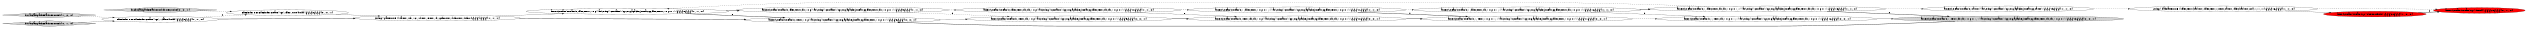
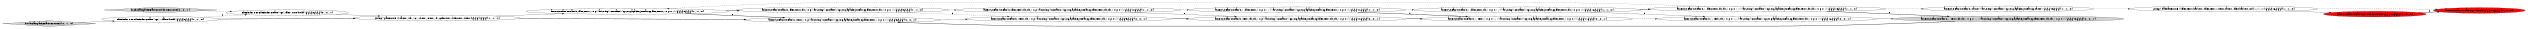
  digraph {
    rankdir=LR
    node [fillcolor=white shape=ellipse style=filled]
    edge [style=dashed]
    n1 [fillcolor=lightgray label="d02b_classpathRelative_subdir_recursive['0', '0', '1']" shape=diamond]
    n2 [label="FileFinder x = FileFinder.create().cp(,\"files\",true).build()@@@3@@@['0', '0', '1']"]
    n3 [label="assertStream(stream(x,\"files/test1/dir/\" + p)).asString().contains(\"(cp:/org/apache/juneau/cp/files/test1/dir/\" + p + \"(\")@@@9@@@['1', '1', '0']"]
    n4 [label="assertStream(stream(x,\"files/test1/dir/dir/\" + p)).asString().contains(\"(cp:/org/apache/juneau/cp/files/test1/dir/dir/\" + p + \"(\")@@@10@@@['1', '1', '0']"]
    n5 [label="assertStream(stream(x,\"test1/dir/\" + p)).asString().contains(\"(cp:/org/apache/juneau/cp/files/test1/dir/\" + p + \"(\")@@@9@@@['0', '0', '1']"]
    n6 [label="String(( badPatterns = {\"files/test1/bad.txt\",\"files/test1/../test1/_a.txt\",\"files/bad.txt\",null,\"\",\".\",\"..\"}@@@16@@@['1', '1', '0']"]
    n7 [fillcolor=red label="assertStream(stream(x,p)).doesNotExist()@@@20@@@['1', '0', '0']"]
    n8 [fillcolor=red label="assertStream(stream(x,p)).isNull()@@@20@@@['0', '1', '0']"]
    n9 [label="assertStream(stream(x,\" / files/test1/\" + p + \" / \")).asString().contains(\"(cp:/org/apache/juneau/cp/files/test1/\" + p + \"(\")@@@11@@@['1', '1', '0']"]
    n10 [label="assertStream(stream(x,\" / test1/\" + p + \" / \")).asString().contains(\"(cp:/org/apache/juneau/cp/files/test1/\" + p + \"(\")@@@11@@@['0', '0', '1']"]
    n11 [label="assertStream(stream(x,\" / files/test1/dir/\" + p + \" / \")).asString().contains(\"(cp:/org/apache/juneau/cp/files/test1/dir/\" + p + \"(\")@@@12@@@['1', '1', '0']"]
    n12 [label="assertStream(stream(x,\"test1/\" + p)).asString().contains(\"(cp:/org/apache/juneau/cp/files/test1/\" + p + \"(\")@@@8@@@['0', '0', '1']"]
-   n13 [fillcolor=lightgray label="d01a_classpathRelative_rootDir['1', '0', '0']" shape=diamond]
    n14 [label="FileFinder x = FileFinder.create().cp(,\"\",false).build()@@@3@@@['1', '1', '0']"]
    n15 [label="assertStream(stream(x,\"files/test1/\" + p)).asString().contains(\"(cp:/org/apache/juneau/cp/files/test1/\" + p + \"(\")@@@8@@@['1', '1', '0']"]
    n16 [label="assertStream(stream(x,\" / test1/dir/\" + p + \" / \")).asString().contains(\"(cp:/org/apache/juneau/cp/files/test1/dir/\" + p + \"(\")@@@12@@@['0', '0', '1']"]
    n17 [label="assertStream(stream(x,\" / files/test1/dir/dir/\" + p + \" / \")).asString().contains(\"(cp:/org/apache/juneau/cp/files/test1/dir/dir/\" + p + \"(\")@@@13@@@['1', '1', '0']"]
    n18 [fillcolor=lightgray label="assertStream(stream(x,\" / test1/dir/dir/\" + p + \" / \")).asString().contains(\"(cp:/org/apache/juneau/cp/files/test1/dir/dir/\" + p + \"(\")@@@13@@@['0', '0', '1']"]
    n19 [label="assertStream(stream(x,\"_a.txt\")).asString().contains(\"(cp:/org/apache/juneau/cp/_a.txt(\")@@@15@@@['1', '1', '0']"]
    n20 [label="assertStream(stream(x,\"test1/dir/dir/\" + p)).asString().contains(\"(cp:/org/apache/juneau/cp/files/test1/dir/dir/\" + p + \"(\")@@@10@@@['0', '0', '1']"]
    n21 [label="String(( patterns = {\"_a.txt\",\"_b\",\".c\",\".d.txt\",\"e.txt\",\"f\",\"g_foo.txt\",\"h.foo.txt\",\"i_foo\"}@@@4@@@['1', '1', '1']"]
    n22 [fillcolor=lightgray label="d01a_classpathRelative_rootDir['0', '1', '0']" shape=diamond]
    n1 -> n2
    n2 -> n21 [style=solid]
    n3 -> n4
    n3 -> n5 [label=0]
    n4 -> n9
    n4 -> n20 [label=0 style=solid]
    n5 -> n20 [style=bold]
    n6 -> n7 [style=solid]
    n6 -> n8
    n7 -> n8 [label=0 style=bold]
    n9 -> n10 [label=0 style=bold]
    n9 -> n11
    n10 -> n16
    n11 -> n16 [label=0 style=solid]
    n11 -> n17 [style=bold]
    n12 -> n5 [style=solid]
-   n13 -> n14
    n14 -> n2 [label=0]
    n14 -> n21 [style=bold]
    n15 -> n3 [style=bold]
    n15 -> n12 [label=0 style=bold]
    n16 -> n18 [style=solid]
    n17 -> n15
    n17 -> n18 [label=0 style=bold]
    n17 -> n19
    n18 -> n12 [style=bold]
    n19 -> n6
    n20 -> n10 [style=bold]
    n21 -> n12 [style=bold]
    n21 -> n15 [style=solid]
    n22 -> n14 [style=solid]
  }
